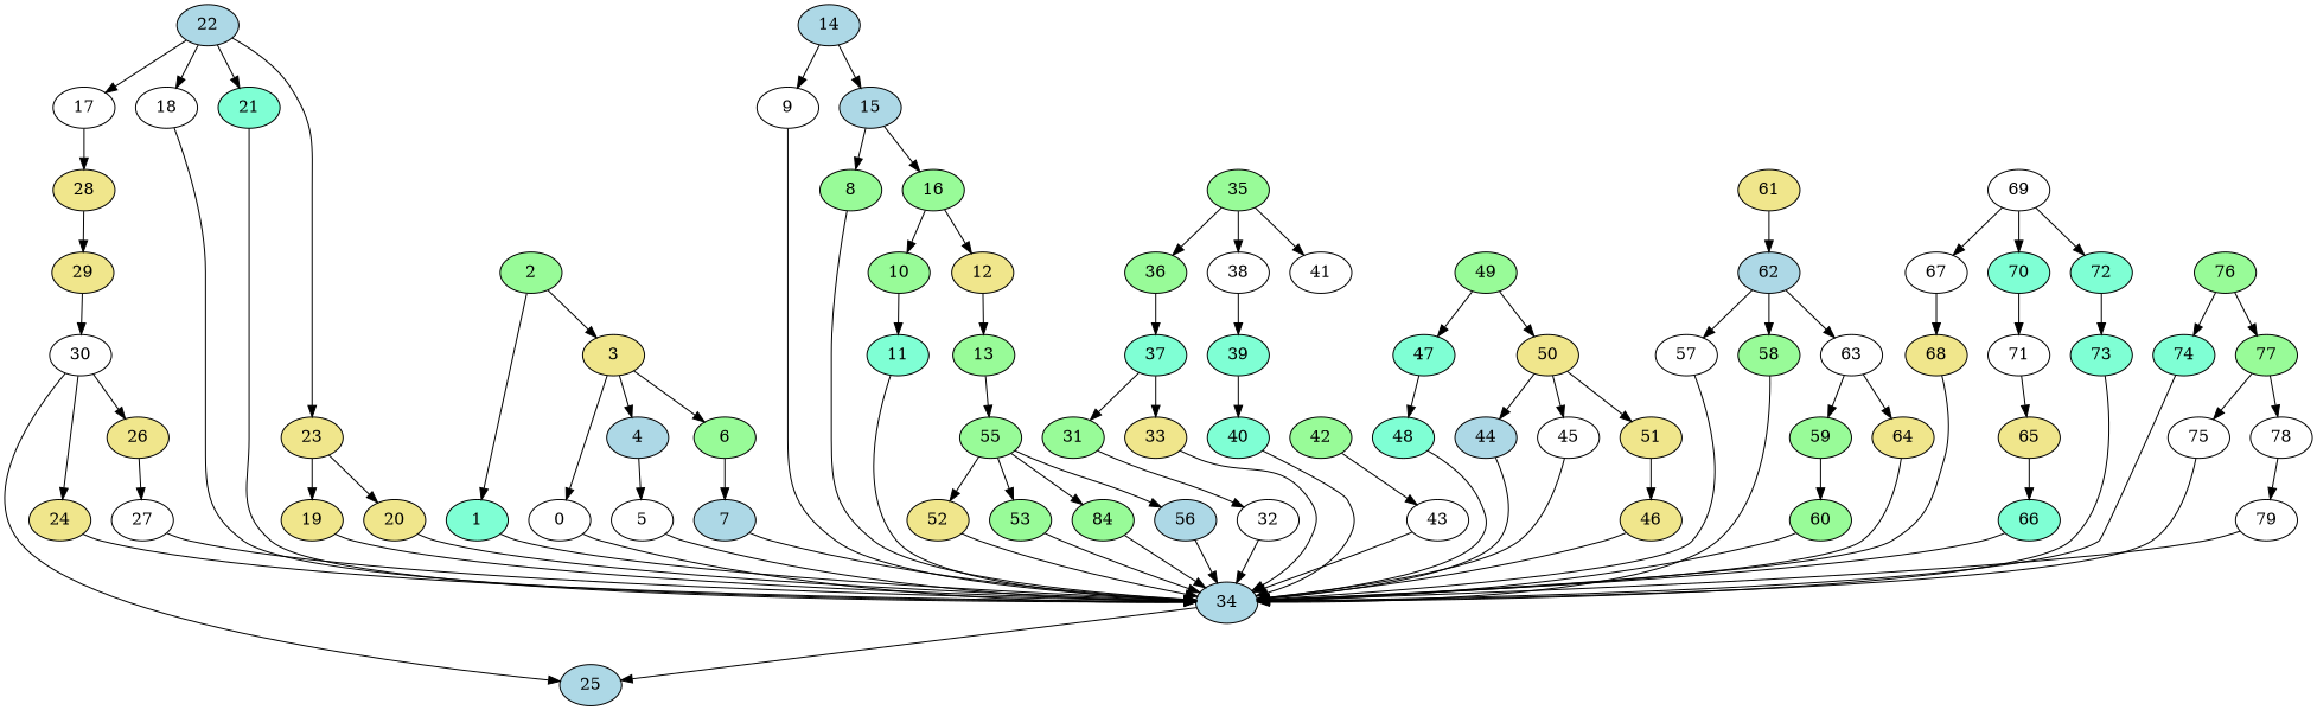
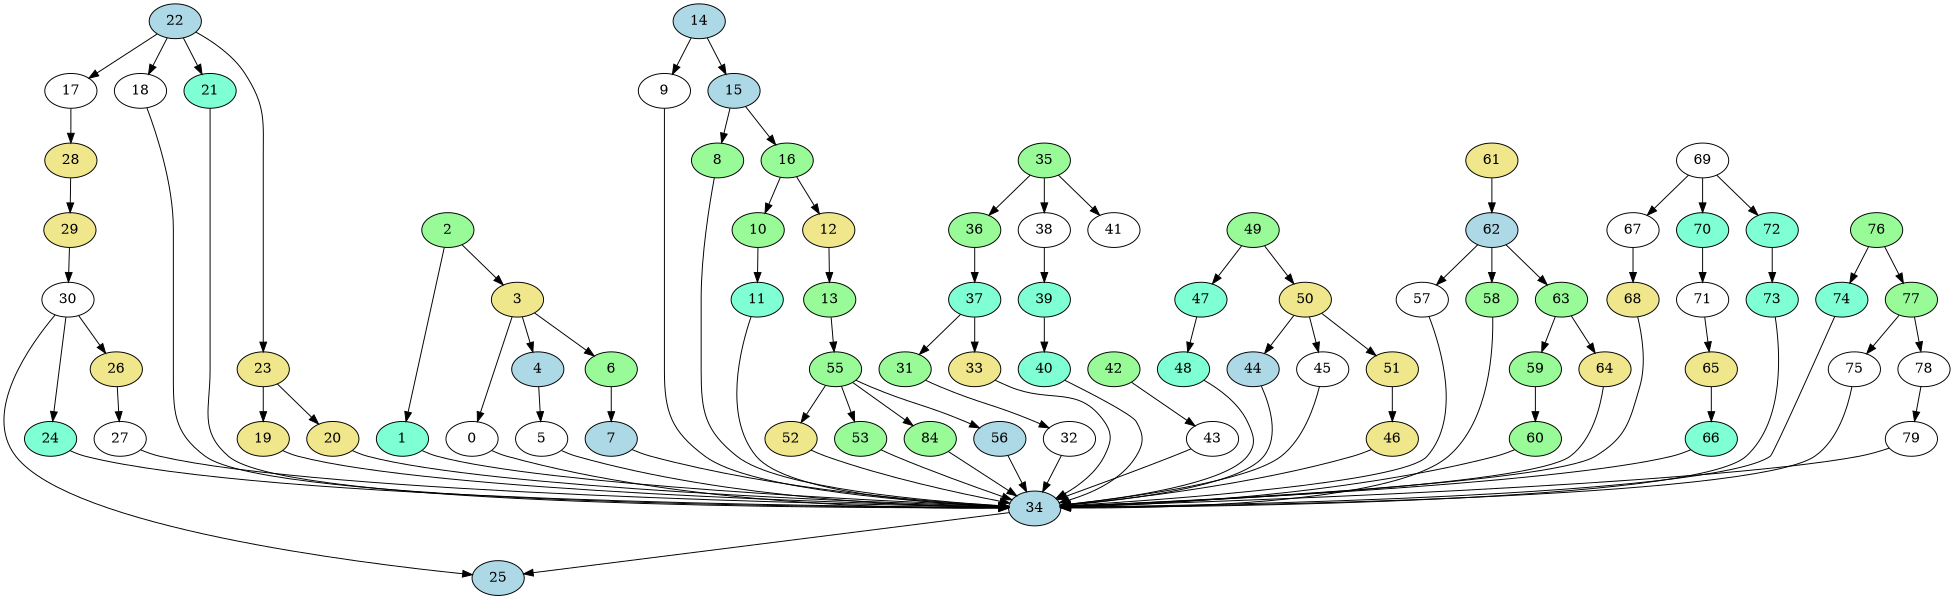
  strict digraph {
    node [exec=74 fillcolor=palegreen style=filled]
    edge [comm=5]
    0 [exec=100 fillcolor=white]
    34 [exec=82 fillcolor=lightblue]
    25 [exec=183 fillcolor=lightblue]
    1 [exec=155 fillcolor=aquamarine]
    2 [exec=187]
    3 [exec=188 fillcolor=khaki]
    4 [fillcolor=lightblue]
    6 [exec=194]
    5 [exec=99 fillcolor=white]
    7 [exec=191 fillcolor=lightblue]
    8 [exec=163]
    9 [fillcolor=white]
    10 [exec=100]
    11 [exec=124 fillcolor=aquamarine]
    12 [fillcolor=khaki]
    13 [exec=61]
    55 [exec=142]
    52 [exec=195 fillcolor=khaki]
    53 [exec=78]
    n20 [exec=144 label=84]
    56 [exec=177 fillcolor=lightblue]
    14 [exec=200 fillcolor=lightblue]
    15 [exec=101 fillcolor=lightblue]
    16 [exec=142]
    17 [exec=112 fillcolor=white]
    28 [exec=93 fillcolor=khaki]
    29 [exec=54 fillcolor=khaki]
    18 [exec=160 fillcolor=white]
    19 [exec=127 fillcolor=khaki]
    20 [exec=141 fillcolor=khaki]
    21 [exec=200 fillcolor=aquamarine]
    22 [exec=80 fillcolor=lightblue]
    23 [exec=72 fillcolor=khaki]
-   24 [exec=103 fillcolor=khaki]
+   24 [exec=103 fillcolor=aquamarine]
    26 [exec=53 fillcolor=khaki]
    27 [exec=98 fillcolor=white]
    30 [exec=135 fillcolor=white]
    31 [exec=185]
    32 [exec=149 fillcolor=white]
    33 [exec=124 fillcolor=khaki]
    35 [exec=175]
    36 [exec=63]
    38 [exec=158 fillcolor=white]
    41 [exec=162 fillcolor=white]
    37 [exec=97 fillcolor=aquamarine]
    39 [exec=151 fillcolor=aquamarine]
    40 [fillcolor=aquamarine]
    42 [exec=112]
    43 [exec=72 fillcolor=white]
    44 [exec=182 fillcolor=lightblue]
    45 [exec=159 fillcolor=white]
    46 [exec=170 fillcolor=khaki]
    47 [exec=127 fillcolor=aquamarine]
    48 [exec=154 fillcolor=aquamarine]
    49 [exec=71]
    50 [exec=99 fillcolor=khaki]
    51 [exec=118 fillcolor=khaki]
    57 [exec=184 fillcolor=white]
    58 [exec=175]
    59 [exec=69]
    60 [exec=170]
    61 [exec=109 fillcolor=khaki]
    62 [exec=75 fillcolor=lightblue]
-   63 [exec=144 fillcolor=white]
+   63 [exec=144]
    64 [exec=142 fillcolor=khaki]
    65 [fillcolor=khaki]
    66 [exec=76 fillcolor=aquamarine]
    67 [exec=61 fillcolor=white]
    68 [exec=172 fillcolor=khaki]
    69 [exec=168 fillcolor=white]
    70 [exec=67 fillcolor=aquamarine]
    72 [exec=191 fillcolor=aquamarine]
    71 [exec=57 fillcolor=white]
    73 [exec=82 fillcolor=aquamarine]
    74 [exec=172 fillcolor=aquamarine]
    75 [exec=162 fillcolor=white]
    76 [exec=164]
    77 [exec=192]
    78 [exec=120 fillcolor=white]
    79 [exec=172 fillcolor=white]
    0 -> 34 [comm=12]
    34 -> 25 [comm=18]
    1 -> 34 [comm=18]
    2 -> 1 [comm=14]
    2 -> 3 [comm=12]
    3 -> 0 [comm=7]
    3 -> 4 [comm=20]
    3 -> 6 [comm=7]
    4 -> 5 [comm=6]
    6 -> 7 [comm=19]
    5 -> 34 [comm=10]
    7 -> 34 [comm=8]
    8 -> 34 [comm=8]
    9 -> 34 [comm=10]
    10 -> 11 [comm=6]
    11 -> 34
    12 -> 13 [comm=18]
    13 -> 55 [comm=14]
    55 -> 52 [comm=20]
    55 -> 53 [comm=20]
    55 -> n20 [comm=20]
    55 -> 56 [comm=17]
    52 -> 34 [comm=10]
    53 -> 34 [comm=8]
    n20 -> 34 [comm=9]
    56 -> 34 [comm=11]
    14 -> 9 [comm=19]
    14 -> 15 [comm=13]
    15 -> 8 [comm=11]
    15 -> 16 [comm=12]
    16 -> 10 [comm=11]
    16 -> 12 [comm=13]
    17 -> 28
    28 -> 29 [comm=9]
    29 -> 30
    18 -> 34 [comm=13]
    19 -> 34 [comm=15]
    20 -> 34 [comm=7]
    21 -> 34 [comm=6]
    22 -> 17 [comm=16]
    22 -> 18 [comm=8]
    22 -> 21 [comm=12]
    22 -> 23 [comm=16]
    23 -> 19
    23 -> 20 [comm=16]
    24 -> 34 [comm=15]
    26 -> 27 [comm=6]
    27 -> 34 [comm=16]
    30 -> 25 [comm=15]
    30 -> 24
    30 -> 26 [comm=7]
    31 -> 32 [comm=20]
    32 -> 34
    33 -> 34 [comm=19]
    35 -> 36 [comm=13]
    35 -> 38 [comm=7]
    35 -> 41 [comm=13]
    36 -> 37 [comm=12]
    38 -> 39 [comm=18]
    37 -> 31 [comm=9]
    37 -> 33 [comm=9]
    39 -> 40 [comm=10]
    40 -> 34 [comm=12]
    42 -> 43 [comm=18]
    43 -> 34 [comm=20]
    44 -> 34 [comm=13]
    45 -> 34 [comm=13]
    46 -> 34 [comm=9]
    47 -> 48 [comm=14]
    48 -> 34 [comm=6]
    49 -> 47 [comm=19]
    49 -> 50 [comm=11]
    50 -> 44 [comm=10]
    50 -> 45 [comm=8]
    50 -> 51 [comm=8]
    51 -> 46
    57 -> 34 [comm=17]
    58 -> 34 [comm=9]
    59 -> 60 [comm=19]
    60 -> 34
    61 -> 62 [comm=15]
    62 -> 57 [comm=13]
    62 -> 58 [comm=15]
    62 -> 63 [comm=18]
    63 -> 59 [comm=14]
    63 -> 64 [comm=9]
    64 -> 34 [comm=16]
    65 -> 66 [comm=16]
    66 -> 34 [comm=12]
    67 -> 68
    68 -> 34 [comm=14]
    69 -> 67 [comm=7]
    69 -> 70 [comm=10]
    69 -> 72 [comm=18]
    70 -> 71 [comm=12]
    72 -> 73 [comm=11]
    71 -> 65 [comm=7]
    73 -> 34 [comm=17]
    74 -> 34 [comm=18]
    75 -> 34 [comm=9]
    76 -> 74 [comm=6]
    76 -> 77 [comm=9]
    77 -> 75 [comm=20]
    77 -> 78 [comm=16]
    78 -> 79 [comm=15]
    79 -> 34 [comm=17]
  }
